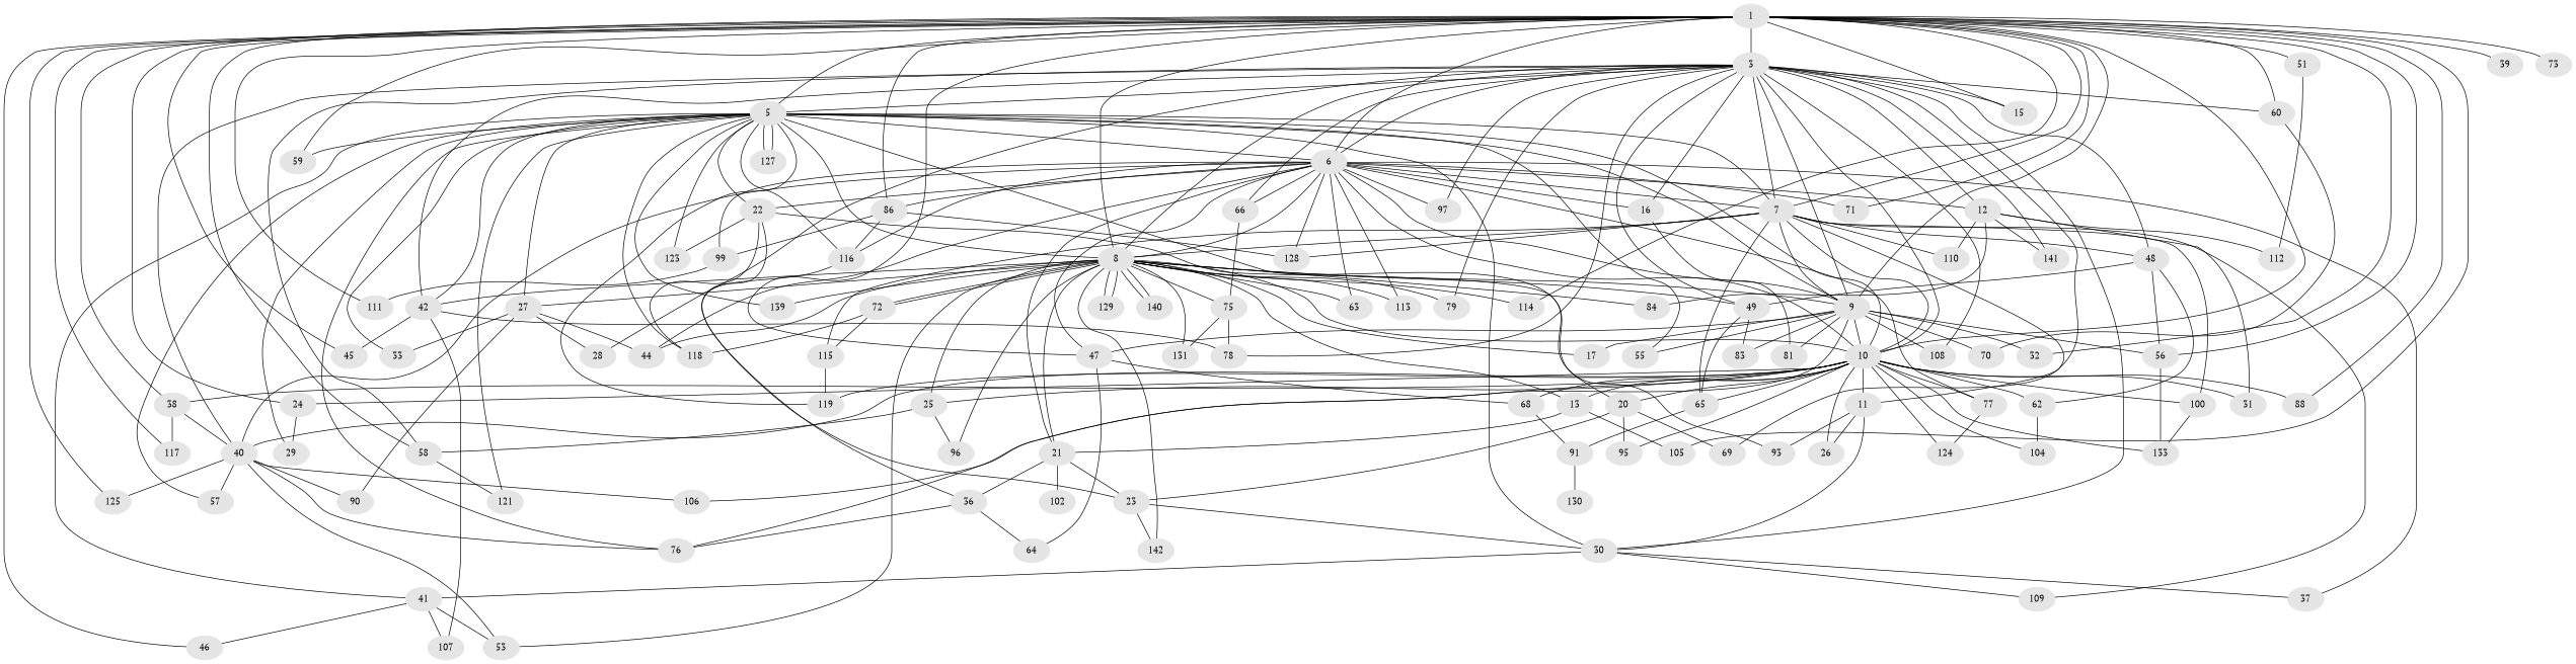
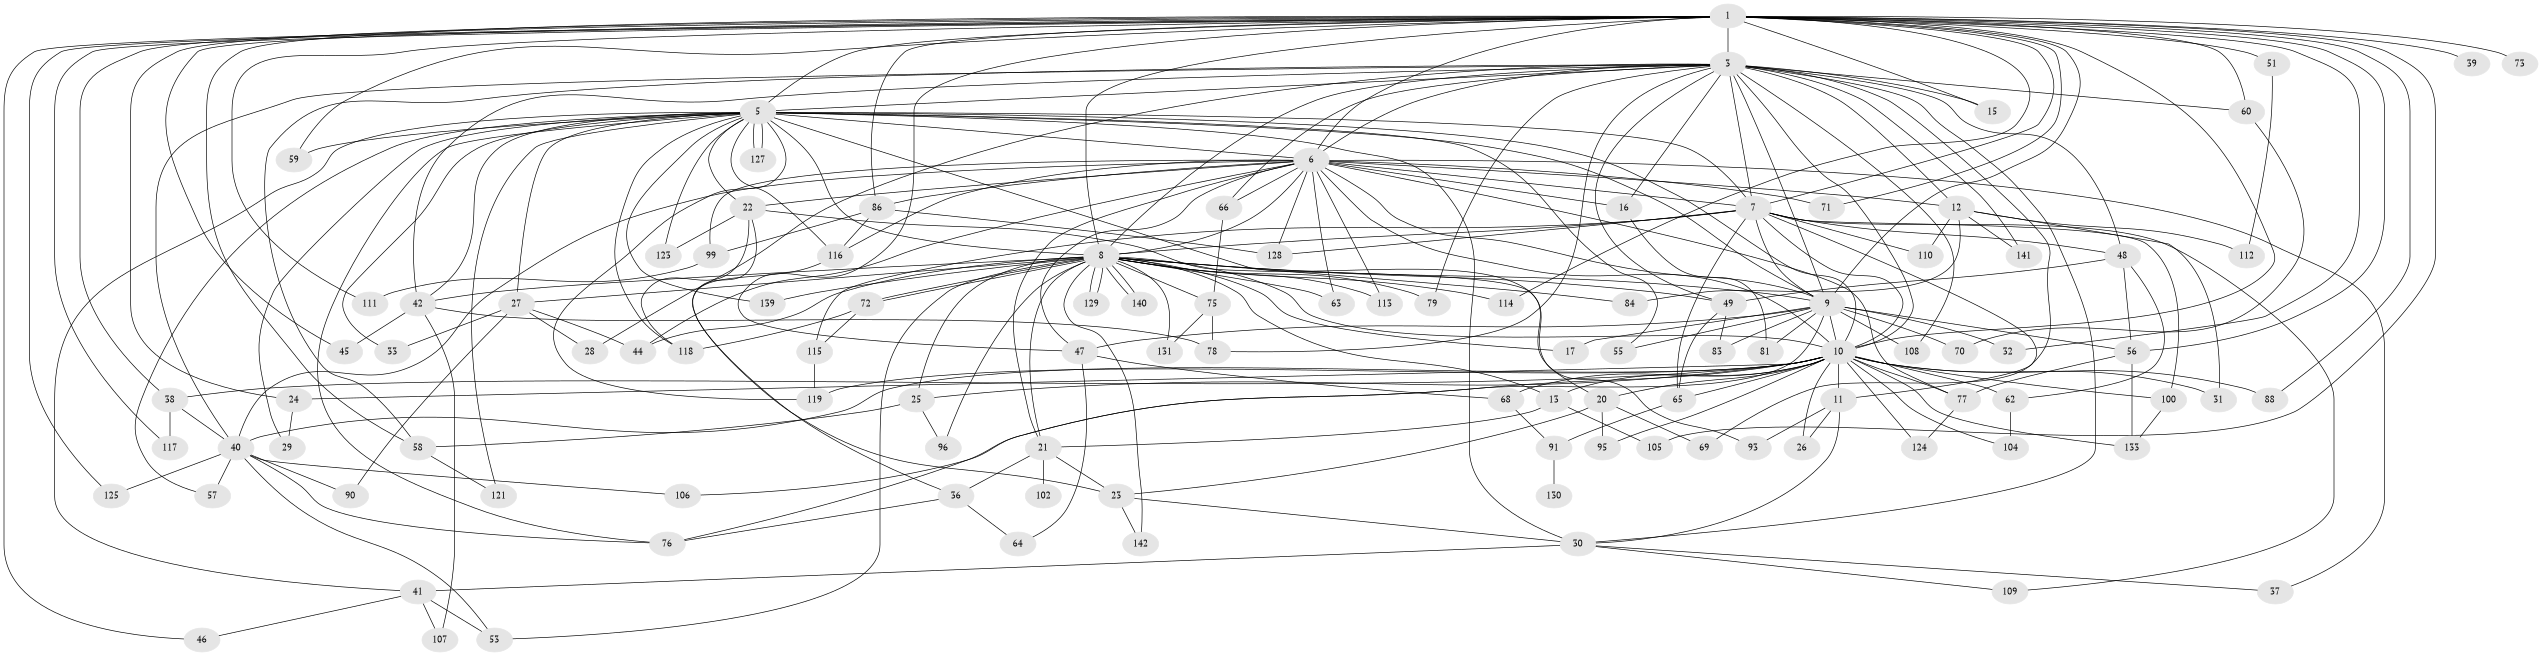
  graph {
    fontname="PT Serif"
    node [color=gray90 fontname="PT Serif" style=filled]
    edge [fontname="PT Serif"]
    1 [super="+2"]
    3 [super="+4"]
    5 [super="+19"]
    6 [super="+84"]
    7 [super="+126"]
    8 [super="+18"]
    9 [super="+14"]
    10 [super="+89"]
    15
    24
    32
    38 [super="+85"]
    39
    45
    46
    47 [super="+50"]
    51
    56 [super="+92"]
    58
    59
    60
    71
    73
    86 [super="+143"]
    88
    105
    111
    114
    117
    125
    12 [super="+82"]
    16
    28
    30 [super="+34"]
    40 [super="+43"]
    42 [super="+54"]
    48
    49 [super="+61"]
    66
    69
    78 [super="+101"]
    79
-   97
    108
    141
    20 [super="+98"]
    22
    27 [super="+52"]
    29
    33
    41 [super="+132"]
    55
    57
    76 [super="+137"]
    116 [super="+135"]
    118 [super="+136"]
    119 [super="+138"]
    121
    123
    127
    139
    21 [super="+35"]
    37
    44
    63
    77 [super="+103"]
    99
    113
    128
    11 [super="+67"]
    65
    100
    109
    110
    115
    13
    17
    25 [super="+94"]
    53 [super="+122"]
    72 [super="+120"]
    75
    n82 [label=84]
    96
    129
    131
    140
    142
    70
    81
    83
    26
    31
    62
    68
    95
    104
    106
    124
    133 [super="+134"]
    64
    112
    90
    107
    23 [super="+74"]
    93
    36 [super="+80"]
    102
    91
    130
    1 -- 3 [weight=4]
    1 -- 5 [weight=2]
    1 -- 6 [weight=2]
    1 -- 7 [weight=3]
    1 -- 8 [weight=3]
    1 -- 9 [weight=2]
    1 -- 10 [weight=2]
    1 -- 15
    1 -- 24
    1 -- 32
    1 -- 38
    1 -- 39
    1 -- 45
    1 -- 46
    1 -- 47
    1 -- 51 [weight=2]
    1 -- 56
    1 -- 58
    1 -- 59
    1 -- 60
    1 -- 71
    1 -- 73 [weight=2]
    1 -- 86
    1 -- 88
    1 -- 105
    1 -- 111
    1 -- 114
    1 -- 117
    1 -- 125
    3 -- 5 [weight=2]
    3 -- 6 [weight=2]
    3 -- 7 [weight=2]
    3 -- 8 [weight=2]
    3 -- 9 [weight=2]
    3 -- 10 [weight=2]
    3 -- 15
    3 -- 58
    3 -- 60
    3 -- 12
    3 -- 16
    3 -- 28
    3 -- 30
    3 -- 40
    3 -- 42
    3 -- 48
    3 -- 49
    3 -- 66
    3 -- 69
    3 -- 78
    3 -- 79
-   3 -- 97
    3 -- 108
    3 -- 141
    5 -- 6
    5 -- 7
    5 -- 8
    5 -- 9 [weight=2]
    5 -- 10
    5 -- 59
    5 -- 30 [weight=2]
    5 -- 42
    5 -- 20
    5 -- 22
    5 -- 27
    5 -- 29
    5 -- 33
    5 -- 41
    5 -- 55
    5 -- 57
    5 -- 76
    5 -- 116
    5 -- 118
    5 -- 119
    5 -- 121
    5 -- 123
    5 -- 127
    5 -- 127
    5 -- 139
    6 -- 7 [weight=2]
    6 -- 8
    6 -- 9
    6 -- 10
    6 -- 47
    6 -- 71
    6 -- 86
    6 -- 12 [weight=2]
    6 -- 16
    6 -- 40
    6 -- 66
-   6 -- 97
    6 -- 22
    6 -- 116
    6 -- 21
    6 -- 37
    6 -- 44
    6 -- 63
    6 -- 77
    6 -- 99
    6 -- 113
    6 -- 128
    7 -- 8
    7 -- 9
    7 -- 10
    7 -- 48
    7 -- 128
    7 -- 11
    7 -- 65
    7 -- 100
    7 -- 109
    7 -- 110
    7 -- 115
    8 -- 9
    8 -- 10
    8 -- 114
    8 -- 42
    8 -- 49
    8 -- 79
    8 -- 27
    8 -- 139
    8 -- 21
    8 -- 44
    8 -- 63
    8 -- 113
    8 -- 13
    8 -- 17
    8 -- 25
    8 -- 53 [weight=2]
    8 -- 72
    8 -- 72
    8 -- 75
    8 -- n82
    8 -- 96
    8 -- 129
    8 -- 129
    8 -- 131
    8 -- 140
    8 -- 140
    8 -- 142
    9 -- 10 [weight=3]
    9 -- 32
    9 -- 47
    9 -- 56
    9 -- 108
    9 -- 55
    9 -- 76
    9 -- 17
    9 -- 70
    9 -- 81
    9 -- 83
    10 -- 24
    10 -- 38
    10 -- 88
    10 -- 40
    10 -- 20
    10 -- 119
    10 -- 77
    10 -- 11
    10 -- 65
    10 -- 100
    10 -- 13
    10 -- 25
    10 -- 26
    10 -- 31
    10 -- 62
    10 -- 68
    10 -- 95
    10 -- 104
    10 -- 106
    10 -- 124
    10 -- 133
    24 -- 29
    38 -- 117
    38 -- 40
    47 -- 68
    47 -- 64
    51 -- 112
+   56 -- 77
    56 -- 133
    58 -- 121
    60 -- 70
    86 -- 116
    86 -- 99
    86 -- 128
    12 -- 141
    12 -- 110
    12 -- n82
    12 -- 31
    12 -- 112
    16 -- 81
    30 -- 41
    30 -- 37
    30 -- 109
    40 -- 125
    40 -- 57
    40 -- 76
    40 -- 53
    40 -- 106
    40 -- 90
    42 -- 45
    42 -- 78
    42 -- 107
    48 -- 56
    48 -- 49
    48 -- 62
    49 -- 65
    49 -- 83
    66 -- 75
    20 -- 69
    20 -- 95
    20 -- 23
    22 -- 118
    22 -- 123
    22 -- 23
    22 -- 93
    27 -- 28
    27 -- 33
    27 -- 44
    27 -- 90
    41 -- 46
    41 -- 53
    41 -- 107
    116 -- 36
    21 -- 23
    21 -- 36
    21 -- 102 [weight=2]
    77 -- 124
    99 -- 111
    11 -- 30
    11 -- 26
    11 -- 93
    65 -- 91
    100 -- 133
    115 -- 119
    13 -- 105
    13 -- 21
    25 -- 58
    25 -- 96
    72 -- 118
    72 -- 115
    75 -- 78
    75 -- 131
    62 -- 104
    68 -- 91
    23 -- 30
    23 -- 142
    36 -- 76
    36 -- 64
    91 -- 130
  }
